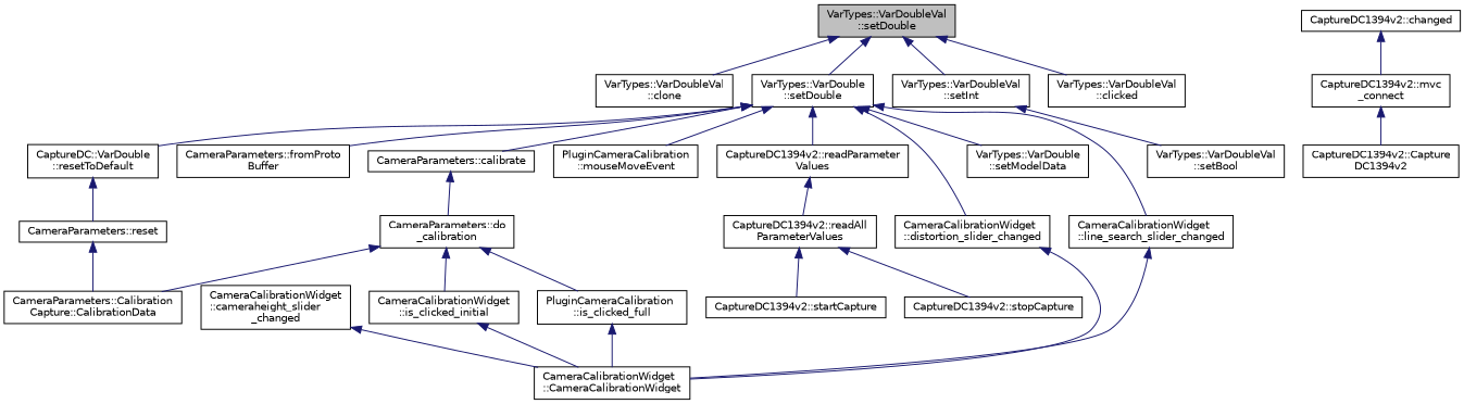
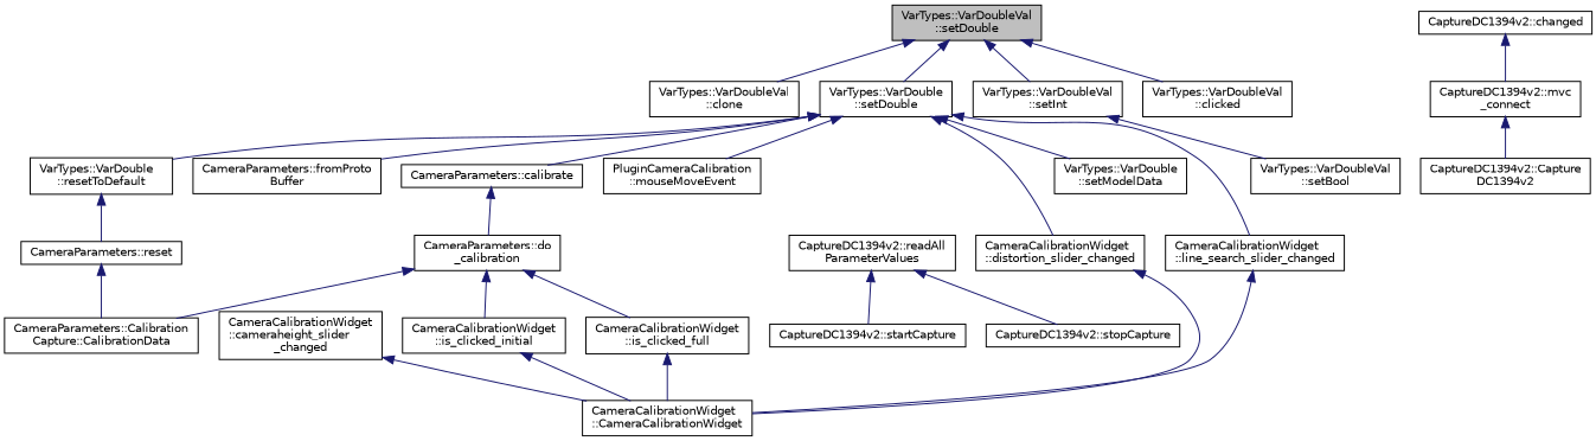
  digraph {
    fontname="DejaVu Sans"
    rankdir=TB
    node [color=black fillcolor=white fontname="DejaVu Sans" fontsize=10 shape=record style=filled]
    edge [color=midnightblue dir=back fontname="DejaVu Sans" fontsize=10 labelfontname=Helvetica labelfontsize=10 style=solid]
    n1 [fillcolor=grey75 fontcolor=black height=0.2 label="VarTypes::VarDoubleVal\l::setDouble" width=0.4]
    n2 [height=0.2 label="VarTypes::VarDoubleVal\l::clone" width=0.4]
    n3 [height=0.2 label="VarTypes::VarDouble\l::setDouble" width=0.4]
    n4 [height=0.2 label="VarTypes::VarDoubleVal\l::setInt" width=0.4]
    n5 [height=0.2 label="VarTypes::VarDoubleVal\l::clicked" width=0.4]
    n6 [height=0.2 label="VarTypes::VarDoubleVal\l::setBool" width=0.4]
    n7 [height=0.2 label="CameraParameters::calibrate" width=0.4]
    n8 [height=0.2 label="CameraCalibrationWidget\l::distortion_slider_changed" width=0.4]
    n9 [height=0.2 label="CameraParameters::fromProto\lBuffer" width=0.4]
    n10 [height=0.2 label="CameraCalibrationWidget\l::line_search_slider_changed" width=0.4]
    n11 [height=0.2 label="PluginCameraCalibration\l::mouseMoveEvent" width=0.4]
-   n12 [height=0.2 label="CaptureDC1394v2::readParameter\lValues" width=0.4]
-   n13 [height=0.2 label="CaptureDC::VarDouble\l::resetToDefault" width=0.4]
+   n13 [height=0.2 label="VarTypes::VarDouble\l::resetToDefault" width=0.4]
    n14 [height=0.2 label="VarTypes::VarDouble\l::setModelData" width=0.4]
    n15 [height=0.2 label="CameraParameters::do\l_calibration" width=0.4]
    n16 [height=0.2 label="CameraCalibrationWidget\l::cameraheight_slider\l_changed" width=0.4]
    n17 [height=0.2 label="CameraCalibrationWidget\l::CameraCalibrationWidget" width=0.4]
    n18 [height=0.2 label="CaptureDC1394v2::readAll\lParameterValues" width=0.4]
    n19 [height=0.2 label="CameraParameters::reset" width=0.4]
    n20 [height=0.2 label="CameraParameters::Calibration\lCapture::CalibrationData" width=0.4]
-   n21 [height=0.2 label="PluginCameraCalibration\l::is_clicked_full" width=0.4]
+   n21 [height=0.2 label="CameraCalibrationWidget\l::is_clicked_full" width=0.4]
    n22 [height=0.2 label="CameraCalibrationWidget\l::is_clicked_initial" width=0.4]
    n23 [height=0.2 label="CaptureDC1394v2::changed" width=0.4]
    n24 [height=0.2 label="CaptureDC1394v2::mvc\l_connect" width=0.4]
    n25 [height=0.2 label="CaptureDC1394v2::startCapture" width=0.4]
    n26 [height=0.2 label="CaptureDC1394v2::stopCapture" width=0.4]
    n27 [height=0.2 label="CaptureDC1394v2::Capture\lDC1394v2" width=0.4]
    n1 -> n2
    n1 -> n3
    n1 -> n4
    n1 -> n5
    n3 -> n7
    n3 -> n8
    n3 -> n9
    n3 -> n10
    n3 -> n11
-   n3 -> n12
    n3 -> n13
    n3 -> n14
    n4 -> n6
    n7 -> n15
    n8 -> n17
    n10 -> n17
-   n12 -> n18
    n13 -> n19
    n15 -> n20
    n15 -> n21
    n15 -> n22
    n16 -> n17
    n18 -> n25
    n18 -> n26
    n19 -> n20
    n21 -> n17
    n22 -> n17
    n23 -> n24
    n24 -> n27
  }
